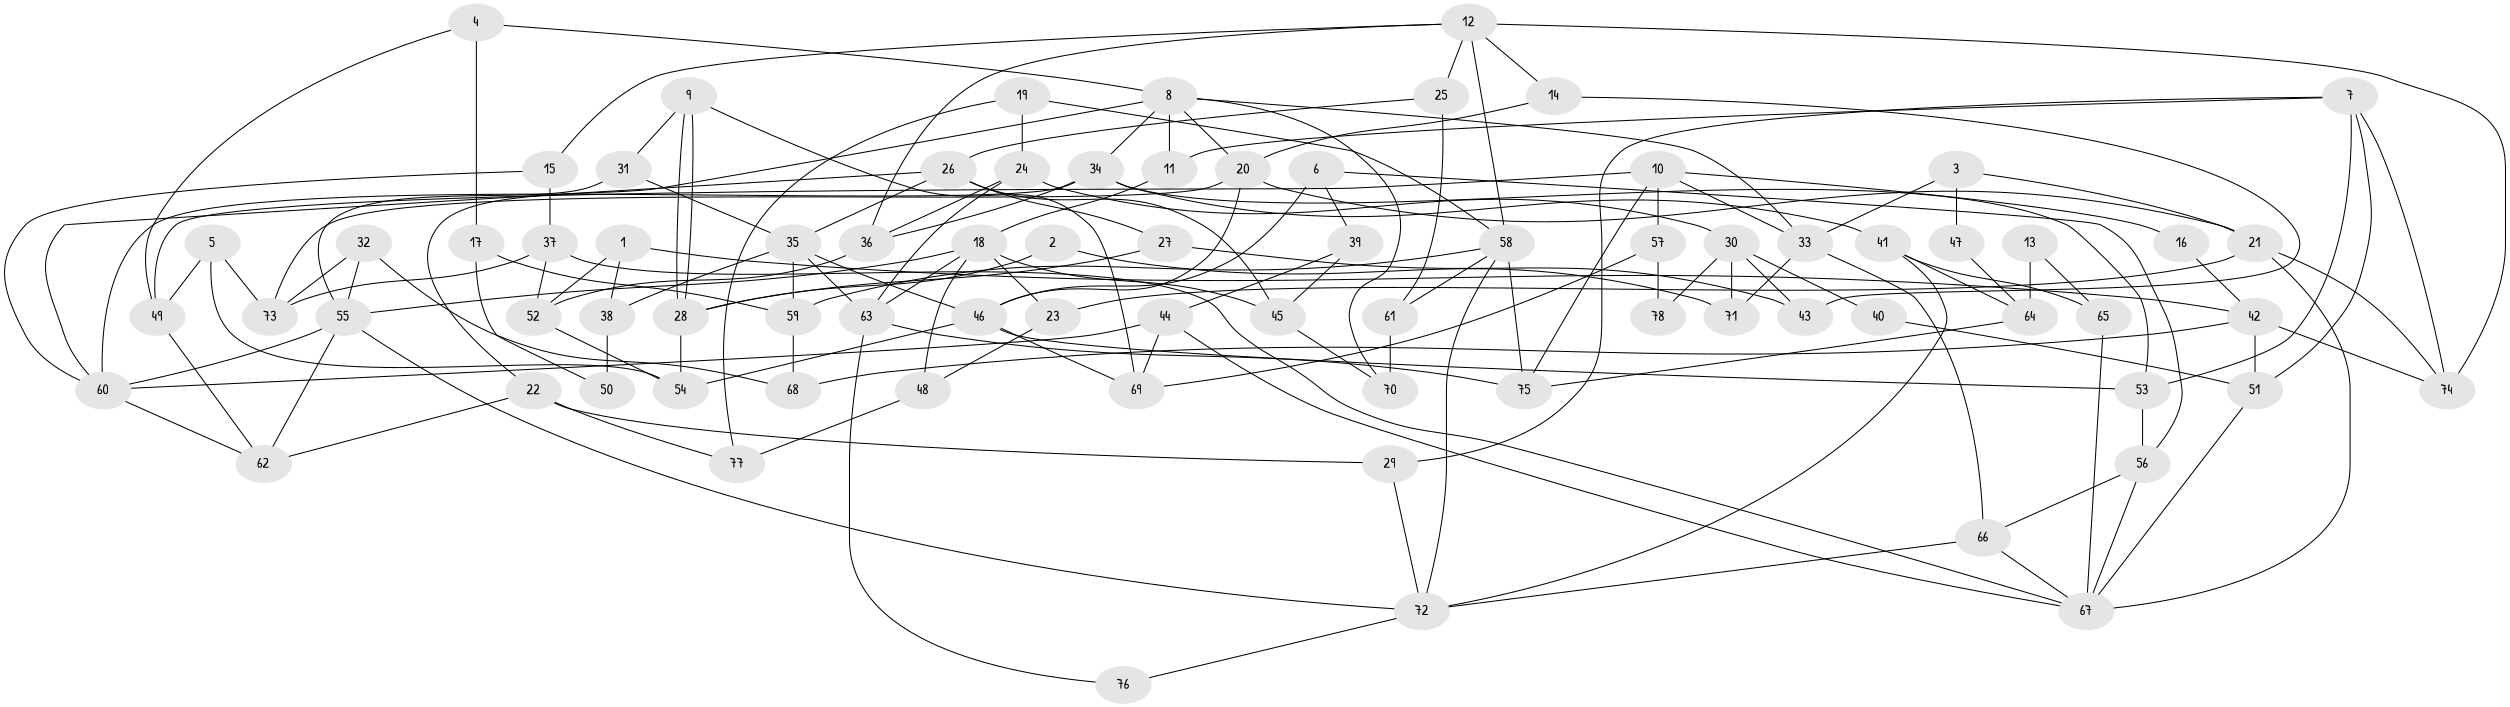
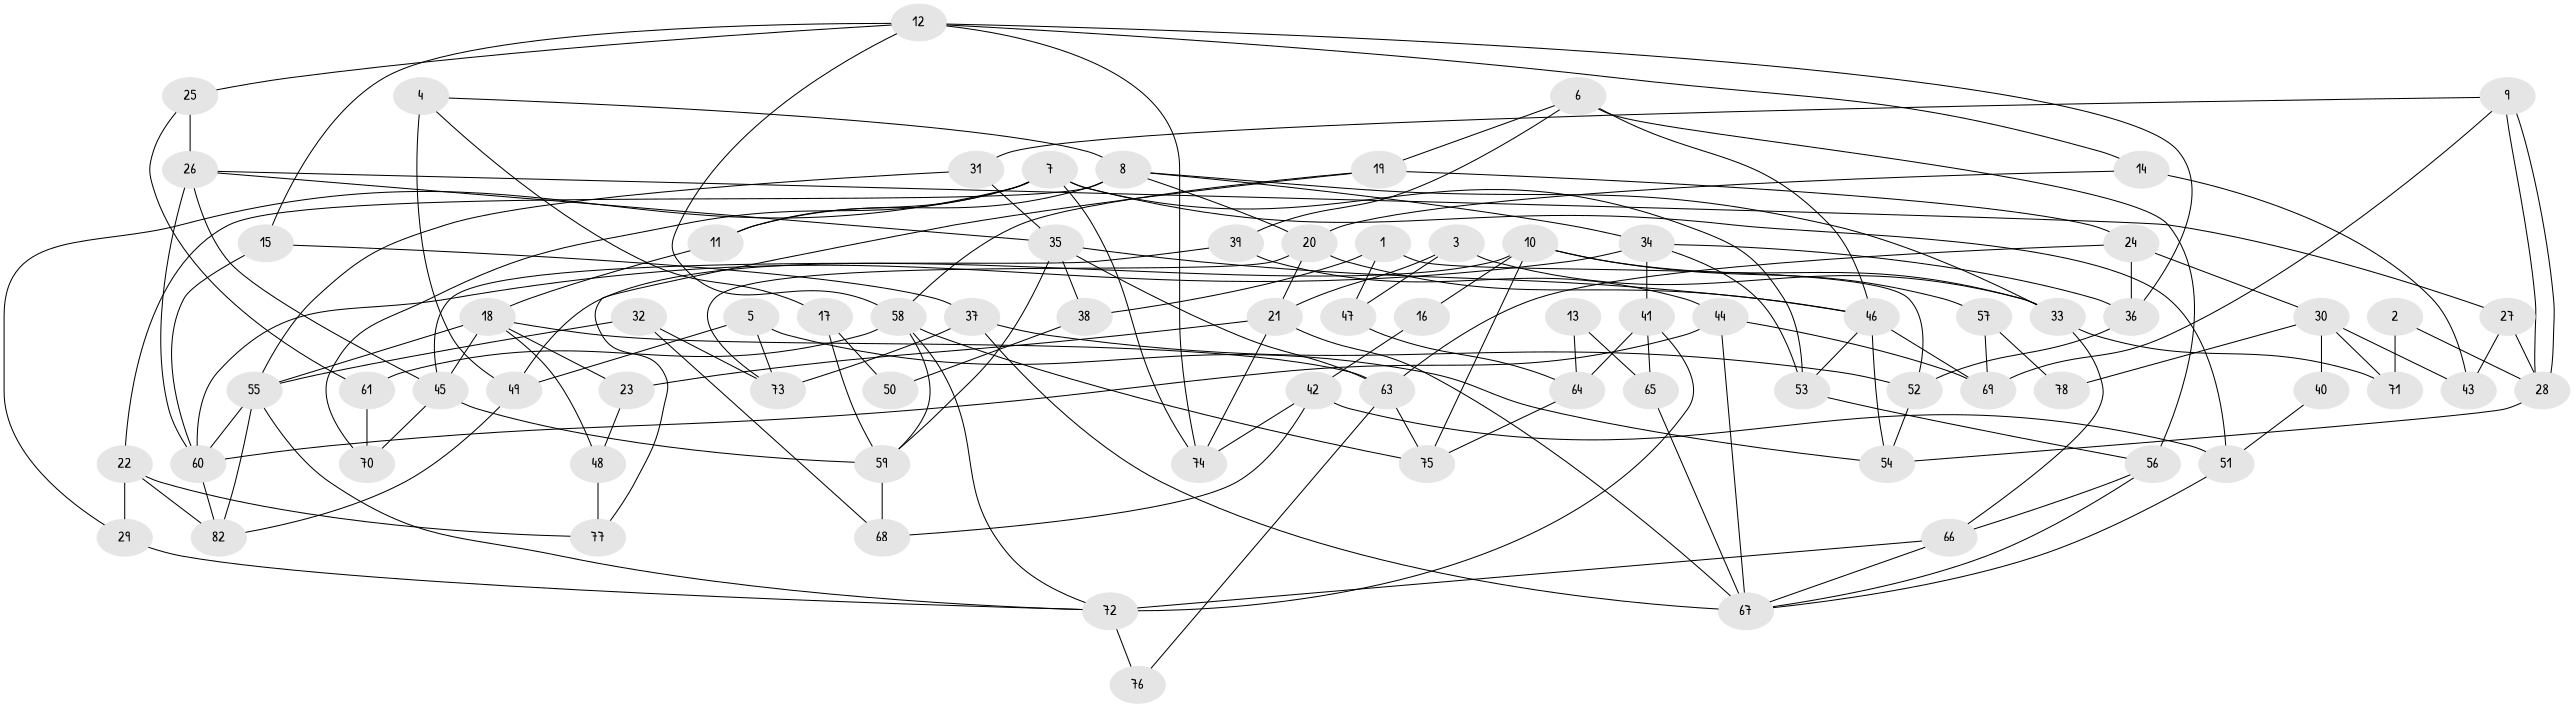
  graph {
    fontname="Patrick Hand"
    node [color=gray90 fontname="Patrick Hand" style=filled]
    edge [fontname="Patrick Hand"]
    1
    38
    47
    52
    50
    64
    54
    2
    28
    71
    3
    21
    33
    74
    23
    67
    66
    4
    8
    17
    49
    11
    20
    22
    34
    59
-   62
+   62 [label=82]
    5
    73
    6
    19
    39
    46
    56
    58
    24
    77
    45
    44
    53
    69
    7
    29
    51
    70
    18
    72
    36
    60
    41
    9
    31
    55
    35
    10
    16
    57
    75
    42
    78
    48
    63
    12
    14
    15
    25
    43
    37
    26
    61
    13
    65
    68
    76
    30
    40
    27
    32
    1 -- 38
-   1 -- 42
+   1 -- 47
    1 -- 52
    38 -- 50
    47 -- 64
    52 -- 54
    64 -- 75
    2 -- 28
    2 -- 71
    28 -- 54
    3 -- 47
    3 -- 21
    3 -- 33
    21 -- 74
    21 -- 23
    21 -- 67
    33 -- 71
    33 -- 66
    23 -- 48
    66 -- 67
    66 -- 72
    4 -- 8
    4 -- 17
    4 -- 49
    8 -- 33
    8 -- 11
    8 -- 20
    8 -- 22
    8 -- 34
    17 -- 50
    17 -- 59
    49 -- 62
    11 -- 18
    20 -- 21
    20 -- 73
    20 -- 46
    22 -- 62
    22 -- 77
    22 -- 29
    34 -- 53
    34 -- 36
    34 -- 60
    34 -- 41
    59 -- 68
    5 -- 54
    5 -- 49
    5 -- 73
+   6 -- 19
    6 -- 39
    6 -- 46
    6 -- 56
    19 -- 58
    19 -- 24
    19 -- 77
    39 -- 45
    39 -- 44
    46 -- 54
    46 -- 53
    46 -- 69
    56 -- 67
    56 -- 66
    58 -- 59
    58 -- 72
    58 -- 75
    58 -- 61
    24 -- 36
    24 -- 63
    24 -- 30
+   45 -- 59
    45 -- 70
    44 -- 67
    44 -- 69
    44 -- 60
    53 -- 56
    7 -- 74
    7 -- 11
    7 -- 53
    7 -- 29
    7 -- 51
-   8 -- 70
+   7 -- 70
    29 -- 72
    51 -- 67
    18 -- 23
    18 -- 45
    18 -- 55
    18 -- 48
    18 -- 63
    72 -- 76
    36 -- 52
    60 -- 62
    41 -- 64
    41 -- 72
    41 -- 65
    9 -- 28
    9 -- 28
    9 -- 69
    9 -- 31
    31 -- 55
    31 -- 35
    55 -- 62
    55 -- 72
    55 -- 60
    35 -- 38
    35 -- 59
    35 -- 46
    35 -- 63
    10 -- 33
    10 -- 49
    10 -- 16
    10 -- 57
    10 -- 75
    16 -- 42
    57 -- 69
    57 -- 78
    42 -- 74
    42 -- 51
    42 -- 68
    48 -- 77
    63 -- 75
    63 -- 76
    12 -- 74
    12 -- 58
    12 -- 36
    12 -- 14
    12 -- 15
    12 -- 25
    14 -- 20
    14 -- 43
    15 -- 60
    15 -- 37
    25 -- 26
    25 -- 61
    37 -- 52
    37 -- 67
    37 -- 73
    26 -- 45
    26 -- 60
    26 -- 35
    26 -- 27
    61 -- 70
    13 -- 64
    13 -- 65
    65 -- 67
    30 -- 71
    30 -- 78
    30 -- 43
    30 -- 40
    40 -- 51
    27 -- 28
    27 -- 43
    32 -- 73
    32 -- 55
    32 -- 68
  }
